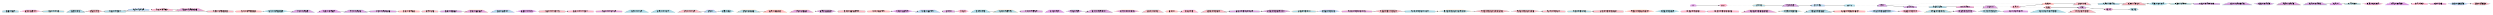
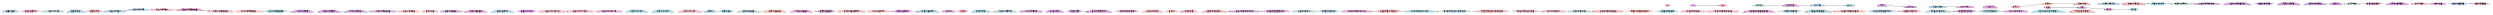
  digraph {
    rankdir=LR
    node [color=teal fillcolor=plum shape=house style=filled]
    edge [arrowhead=odot style=dotted]
+   n1 [fillcolor=lightpink label="0, 0: " shape=hexagon]
    n2 [color=purple label="1, 1: "]
    n3 [color=purple fillcolor=lightpink label="2, 2: 0 1 " shape=hexagon]
    n4 [color=darkorange fillcolor=lightblue label="3, 4: 0 1 2 3 "]
    n5 [label="4, 5: 0 1 2 3 4 5 " shape=trapezium]
    n6 [color=purple fillcolor=lightblue label="5, 7: 0 1 4 5 6 "]
    n7 [fillcolor=lightblue label="6, 8: 0 1 6 "]
    n8 [label="7, 9: 0 1 " shape=trapezium]
    n9 [label="8, 14: 0 1 7 8 "]
    n10 [color=darkorange fillcolor=lightpink label="15, 25: 0 1 "]
    n11 [color=black fillcolor=lightblue label="9, 15: 0 1 7 8 9 10 "]
    n12 [fillcolor=lightpink label="16, 28: 0 1 12 13 " shape=trapezium]
    n13 [color=darkorange label="10, 17: 0 1 9 10 11 "]
    n14 [color=black label="11, 18: 0 1 11 " shape=trapezium]
    n15 [color=purple fillcolor=lightpink label="12, 19: 0 1 " shape=hexagon]
    n16 [color=black fillcolor=lightpink label="13, 23: " shape=hexagon]
    n17 [color=black label="14, 24: "]
    n18 [color=darkorange label="115, 174: " shape=hexagon]
    n19 [color=black fillcolor=lightblue label="116, 175: " shape=hexagon]
    n20 [color=black fillcolor=lightblue label="17, 29: 0 1 12 13 14 15 "]
    n21 [color=black fillcolor=lightpink label="18, 30: 0 1 14 15 16 17 " shape=trapezium]
    n22 [fillcolor=lightblue label="19, 32: 0 1 16 17 18 19 " shape=hexagon]
    n23 [color=darkorange fillcolor=lightblue label="20, 35: 0 1 18 19 20 21 "]
    n24 [label="21, 36: 0 1 18 19 20 21 22 23 "]
    n25 [label="22, 37: 0 1 18 19 22 23 24 25 " shape=trapezium]
    n26 [label="23, 38: 0 1 18 19 24 25 " shape=hexagon]
    n27 [color=black label="24, 39: 0 1 18 19 24 25 " shape=trapezium]
    n28 [label="25, 40: 0 1 18 19 24 25 " shape=trapezium]
    n29 [color=purple label="26, 41: 0 1 " shape=trapezium]
    n30 [color=darkorange fillcolor=lightblue label="27, 44: 0 1 26 27 "]
    n31 [color=darkorange label="28, 45: 0 1 26 27 28 29 " shape=hexagon]
    n32 [color=purple label="29, 46: 0 1 28 29 30 31 " shape=trapezium]
    n33 [color=purple fillcolor=lightpink label="30, 47: 0 1 30 31 "]
    n34 [color=darkorange label="31, 50: 0 1 32 33 "]
    n35 [color=purple fillcolor=lightblue label="32, 51: 0 1 32 33 34 35 " shape=hexagon]
    n36 [fillcolor=lightpink label="33, 52: 0 1 34 35 36 37 " shape=hexagon]
    n37 [color=black fillcolor=lightblue label="35, 56: 0 1 38 39 "]
    n38 [color=purple fillcolor=lightpink label="36, 57: 0 1 38 39 40 41 " shape=hexagon]
    n39 [color=darkorange fillcolor=lightblue label="37, 58: 0 1 40 41 42 43 "]
    n40 [color=black fillcolor=lightblue label="38, 59: 0 1 42 43 " shape=trapezium]
    n41 [color=black fillcolor=lightpink label="39, 62: 0 1 44 45 " shape=hexagon]
    n42 [color=black fillcolor=lightblue label="40, 63: 0 1 44 45 46 47 "]
    n43 [color=purple fillcolor=lightblue label="41, 64: 0 1 46 47 48 49 "]
    n44 [color=purple fillcolor=lightpink label="42, 67: 0 1 48 49 50 51 "]
    n45 [color=darkorange label="43, 68: 0 1 48 49 50 51 52 53 " shape=trapezium]
    n46 [fillcolor=lightpink label="44, 69: 0 1 48 49 52 53 54 55 "]
    n47 [color=darkorange fillcolor=lightpink label="45, 70: 0 1 48 99 54 55 56 57"]
    n48 [fillcolor=lightblue label="46, 71: 0 1 48 49 56 57 58 59 " shape=hexagon]
    n49 [label="47, 72: 0 1 48 49 58 59 " shape=trapezium]
    n50 [color=purple label="48, 73: 0 1 48 49 58 59 " shape=trapezium]
    n51 [label="49, 74: 0 1 48 49 60 61 " shape=trapezium]
    n52 [label="50, 75: 0 1 48 49 60 61 62 63 "]
    n53 [color=darkorange fillcolor=lightpink label="51, 76: 0 1 48 49 62 63 "]
    n54 [fillcolor=lightpink label="52, 79: 0 1 64 65 "]
    n55 [label="53, 80: 0 1 64 65 66 67 "]
    n56 [color=darkorange label="54, 81: 0 1 66 67 68 69 " shape=trapezium]
    n57 [color=purple fillcolor=lightblue label="55, 82: 0 1 68 69 70 71 " shape=trapezium]
    n58 [color=purple label="56, 85: 0 1 70 71 72 73 " shape=hexagon]
    n59 [color=black fillcolor=lightpink label="57, 86: 0 1 70 71 72 73 74 75 "]
    n60 [color=purple fillcolor=lightpink label="58, 87: 0 1 70 71 74 75 76 77 "]
    n61 [color=darkorange label="59, 88: 0 1 70 71 76 77 78 79 "]
    n62 [fillcolor=lightblue label="60, 89: 0 1 70 71 78 79 " shape=trapezium]
    n63 [fillcolor=lightblue label="61, 90: 0 1 70 71 78 79 " shape=trapezium]
    n64 [fillcolor=lightpink label="62, 91: 0 1 70 71 78 79 " shape=trapezium]
    n65 [color=purple fillcolor=lightblue label="63, 92: 0 1 " shape=trapezium]
    n66 [fillcolor=lightblue label="64, 95: 0 1 80 81 " shape=hexagon]
    n67 [color=darkorange fillcolor=lightblue label="65, 96: 0 1 80 81 82 83 " shape=trapezium]
    n68 [color=darkorange fillcolor=lightpink label="66, 97: 0 1 82 83 84 85 " shape=trapezium]
    n69 [color=darkorange label="67, 98: 0 1 84 85 86 87 " shape=trapezium]
    n70 [color=black label="68, 99: 0 1 86 87 88 89 " shape=hexagon]
    n71 [color=black fillcolor=lightpink label="69, 100: 0 1 86 87 88 89 90 91 "]
    n72 [color=darkorange fillcolor=lightpink label="70, 101: 0 1 86 87 90 91 "]
    n73 [color=purple label="71, 102: 0 1 86 87 90 91 " shape=hexagon]
    n74 [color=purple fillcolor=lightblue label="72, 103: 0 1 86 87 90 91 " shape=trapezium]
    n75 [color=black label="73, 104: 0 1 "]
    n76 [color=purple fillcolor=lightpink label="74, 106: 0 1 " shape=hexagon]
    n77 [fillcolor=lightblue label="75, 109: 0 1 92 93 " shape=trapezium]
    n78 [color=darkorange fillcolor=lightblue label="76, 110: 0 1 92 93 94 95 " shape=trapezium]
    n79 [color=black label="77, 111: 0 1 94 95 96 97 "]
    n80 [color=purple label="78, 113: 0 1 96 97 " shape=trapezium]
    n81 [label="79, 116: 0 1 98 99 " shape=hexagon]
    n82 [color=black label="80, 117: 0 1 98 99 100 101 " shape=trapezium]
    n83 [color=darkorange label="81, 119: 0 1 100 101 102 103 " shape=hexagon]
    n84 [fillcolor=lightpink label="82, 121: 0 1 102 103 " shape=trapezium]
    n85 [color=darkorange fillcolor=lightpink label="83, 121: 0 1"]
    n86 [color=purple fillcolor=lightpink label="84, 128: 104 105 " shape=trapezium]
    n87 [fillcolor=lightpink label="85, 130: 104 105 106 107 " shape=trapezium]
    n88 [label="86, 131: 104 105 106 107 108 109 "]
    n89 [color=black label="87, 132: 104 105 108 109 110 111 " shape=hexagon]
    n90 [color=darkorange fillcolor=lightblue label="88, 133: 104 105 110 111 "]
    n91 [color=purple fillcolor=lightblue label="89, 136: 104 105 112 113 " shape=hexagon]
    n92 [color=darkorange label="90, 137: 104 105 112 113 114 115 "]
    n93 [color=black fillcolor=lightpink label="91, 138: 104 105 114 115 116 117 " shape=hexagon]
    n94 [fillcolor=lightblue label="92, 142: 104 105 116 117 118 119 "]
    n95 [color=darkorange fillcolor=lightblue label="93, 143: 104 105 116 117 118 119 120 121 " shape=hexagon]
    n96 [color=black fillcolor=lightpink label="94, 145: 104 105 116 117 120 121 122 123 " shape=hexagon]
    n97 [fillcolor=lightpink label="95, 146: 104 105 116 117 122 123 " shape=hexagon]
    n98 [fillcolor=lightpink label="96, 147: 104 105 116 117 "]
    n99 [color=darkorange fillcolor=lightblue label="97, 150: 104 105 124 125 "]
    n100 [color=black fillcolor=lightpink label="98, 151: 104 105 124 125 126 127 "]
    n101 [color=darkorange fillcolor=lightpink label="99, 152: 104 105 126 127 128 129 " shape=hexagon]
    n102 [fillcolor=lightblue label="100, 153: 104 105 128 129 " shape=hexagon]
    n103 [color=purple fillcolor=lightpink label="101, 156: 104 105 130 131 "]
    n104 [color=purple fillcolor=lightpink label="102, 157: 104 105 130 131 132 133 "]
    n105 [color=darkorange label="103, 158: 104 105 132 133 134 135 " shape=trapezium]
    n106 [color=darkorange fillcolor=lightblue label="104, 159: 104 105 134 135 " shape=hexagon]
    n107 [color=black fillcolor=lightblue label="105, 162: 104 105 136 137 " shape=trapezium]
    n108 [color=darkorange fillcolor=lightpink label="106, 163: 104 105 136 137 138 139 "]
    n109 [color=purple fillcolor=lightblue label="107, 164: 104 105 138 139 140 141 " shape=hexagon]
    n110 [color=purple fillcolor=lightpink label="108, 165: 104 105 140 141 " shape=hexagon]
    n111 [color=darkorange fillcolor=lightblue label="109, 168: 104 105 142 143 " shape=trapezium]
    n112 [color=black label="110, 169: 142 143 144 145 " shape=hexagon]
    n113 [color=black fillcolor=lightblue label="111, 170: 144 145 146 147 " shape=hexagon]
    n114 [color=purple label="112, 171: 146 147 148 149 "]
    n115 [fillcolor=lightblue label="113, 172: 146 147 148 149 150 151 " shape=trapezium]
    n116 [color=black fillcolor=lightpink label="114, 173: 146 147 150 151 " shape=trapezium]
+   n1 -> n2 [arrowhead=onormal]
    n2 -> n3 [arrowhead=box style=bold]
    n3 -> n4 [arrowhead=onormal]
    n4 -> n5 [style=bold]
    n5 -> n6 [arrowhead=box style=bold]
    n6 -> n7 [style=bold]
    n7 -> n8 [arrowhead=box]
    n8 -> n9 [style=bold]
    n8 -> n10
    n9 -> n11 [arrowhead=onormal]
    n10 -> n12 [style=bold]
    n11 -> n13 [style=bold]
    n12 -> n20
    n13 -> n14 [arrowhead=box]
    n14 -> n15
    n15 -> n10 [arrowhead=onormal style=bold]
    n15 -> n16 [arrowhead=box]
    n16 -> n17 [arrowhead=box style=bold]
    n17 -> n18 [style=bold]
    n18 -> n19 [style=bold]
    n20 -> n21 [arrowhead=onormal style=bold]
    n21 -> n22 [arrowhead=box style=bold]
    n22 -> n23 [arrowhead=onormal style=bold]
    n23 -> n24 [arrowhead=onormal style=bold]
    n24 -> n25
    n25 -> n26
    n26 -> n27 [arrowhead=onormal]
    n27 -> n28
    n28 -> n29 [style=bold]
    n29 -> n30 [style=bold]
    n30 -> n31
    n31 -> n32 [arrowhead=onormal]
    n32 -> n33 [arrowhead=box]
    n33 -> n34 [arrowhead=onormal style=bold]
    n34 -> n35
    n35 -> n36 [arrowhead=box style=bold]
    n37 -> n38 [arrowhead=onormal]
    n38 -> n39 [arrowhead=onormal style=bold]
    n39 -> n40 [arrowhead=onormal]
    n40 -> n41 [arrowhead=onormal style=bold]
    n41 -> n42 [arrowhead=onormal style=bold]
    n42 -> n43 [arrowhead=onormal style=bold]
    n43 -> n44 [arrowhead=box]
    n44 -> n45 [style=bold]
-   n42 -> n46 [arrowhead=onormal style=bold]
+   n45 -> n46 [arrowhead=onormal style=bold]
    n46 -> n47 [arrowhead=onormal]
    n47 -> n48 [arrowhead=onormal style=bold]
    n48 -> n49 [arrowhead=onormal style=bold]
    n49 -> n50 [arrowhead=box]
    n50 -> n51 [style=bold]
    n51 -> n52 [arrowhead=onormal style=bold]
    n52 -> n53 [style=bold]
    n53 -> n54 [arrowhead=onormal]
    n54 -> n55 [arrowhead=onormal]
    n55 -> n56 [arrowhead=onormal style=bold]
    n56 -> n57 [arrowhead=onormal]
    n57 -> n58
    n58 -> n59 [arrowhead=onormal]
    n59 -> n60 [arrowhead=box style=bold]
    n60 -> n61
    n61 -> n62
    n62 -> n63
    n63 -> n64 [arrowhead=onormal]
    n64 -> n65 [style=bold]
    n65 -> n66 [style=bold]
    n66 -> n67 [arrowhead=onormal]
    n67 -> n68 [arrowhead=onormal style=bold]
    n68 -> n69 [arrowhead=onormal]
    n69 -> n70 [arrowhead=box]
    n70 -> n71 [arrowhead=onormal]
    n71 -> n72
    n72 -> n73 [arrowhead=box style=bold]
    n73 -> n74 [arrowhead=box style=bold]
    n74 -> n75 [arrowhead=box]
    n75 -> n76 [style=bold]
    n76 -> n77
    n77 -> n78 [style=bold]
    n78 -> n79 [arrowhead=box]
    n79 -> n80 [arrowhead=onormal]
    n80 -> n81 [arrowhead=onormal]
    n81 -> n82 [arrowhead=box style=bold]
    n82 -> n83
    n83 -> n84
    n84 -> n85 [arrowhead=onormal]
    n85 -> n86 [arrowhead=box style=bold]
    n86 -> n87
    n87 -> n88 [arrowhead=box style=bold]
    n88 -> n89 [arrowhead=box style=bold]
    n89 -> n90 [arrowhead=onormal]
    n90 -> n91 [style=bold]
    n91 -> n92
    n92 -> n93 [arrowhead=onormal style=bold]
    n93 -> n94 [style=bold]
    n94 -> n95 [arrowhead=box style=bold]
    n95 -> n96 [arrowhead=onormal style=bold]
    n96 -> n97
    n97 -> n98 [arrowhead=box style=bold]
    n98 -> n99
    n99 -> n100 [arrowhead=box style=bold]
    n100 -> n101
    n101 -> n102
    n102 -> n103 [arrowhead=onormal]
    n103 -> n104 [style=bold]
    n104 -> n105 [arrowhead=box]
    n105 -> n106 [arrowhead=box]
    n106 -> n107 [arrowhead=box]
    n107 -> n108 [arrowhead=box style=bold]
    n108 -> n109
    n109 -> n110 [arrowhead=box style=bold]
    n110 -> n111
    n111 -> n112 [arrowhead=box style=bold]
    n112 -> n113 [arrowhead=onormal]
    n113 -> n114 [style=bold]
    n114 -> n115
    n115 -> n116 [arrowhead=box]
    n116 -> n18 [arrowhead=box]
  }
